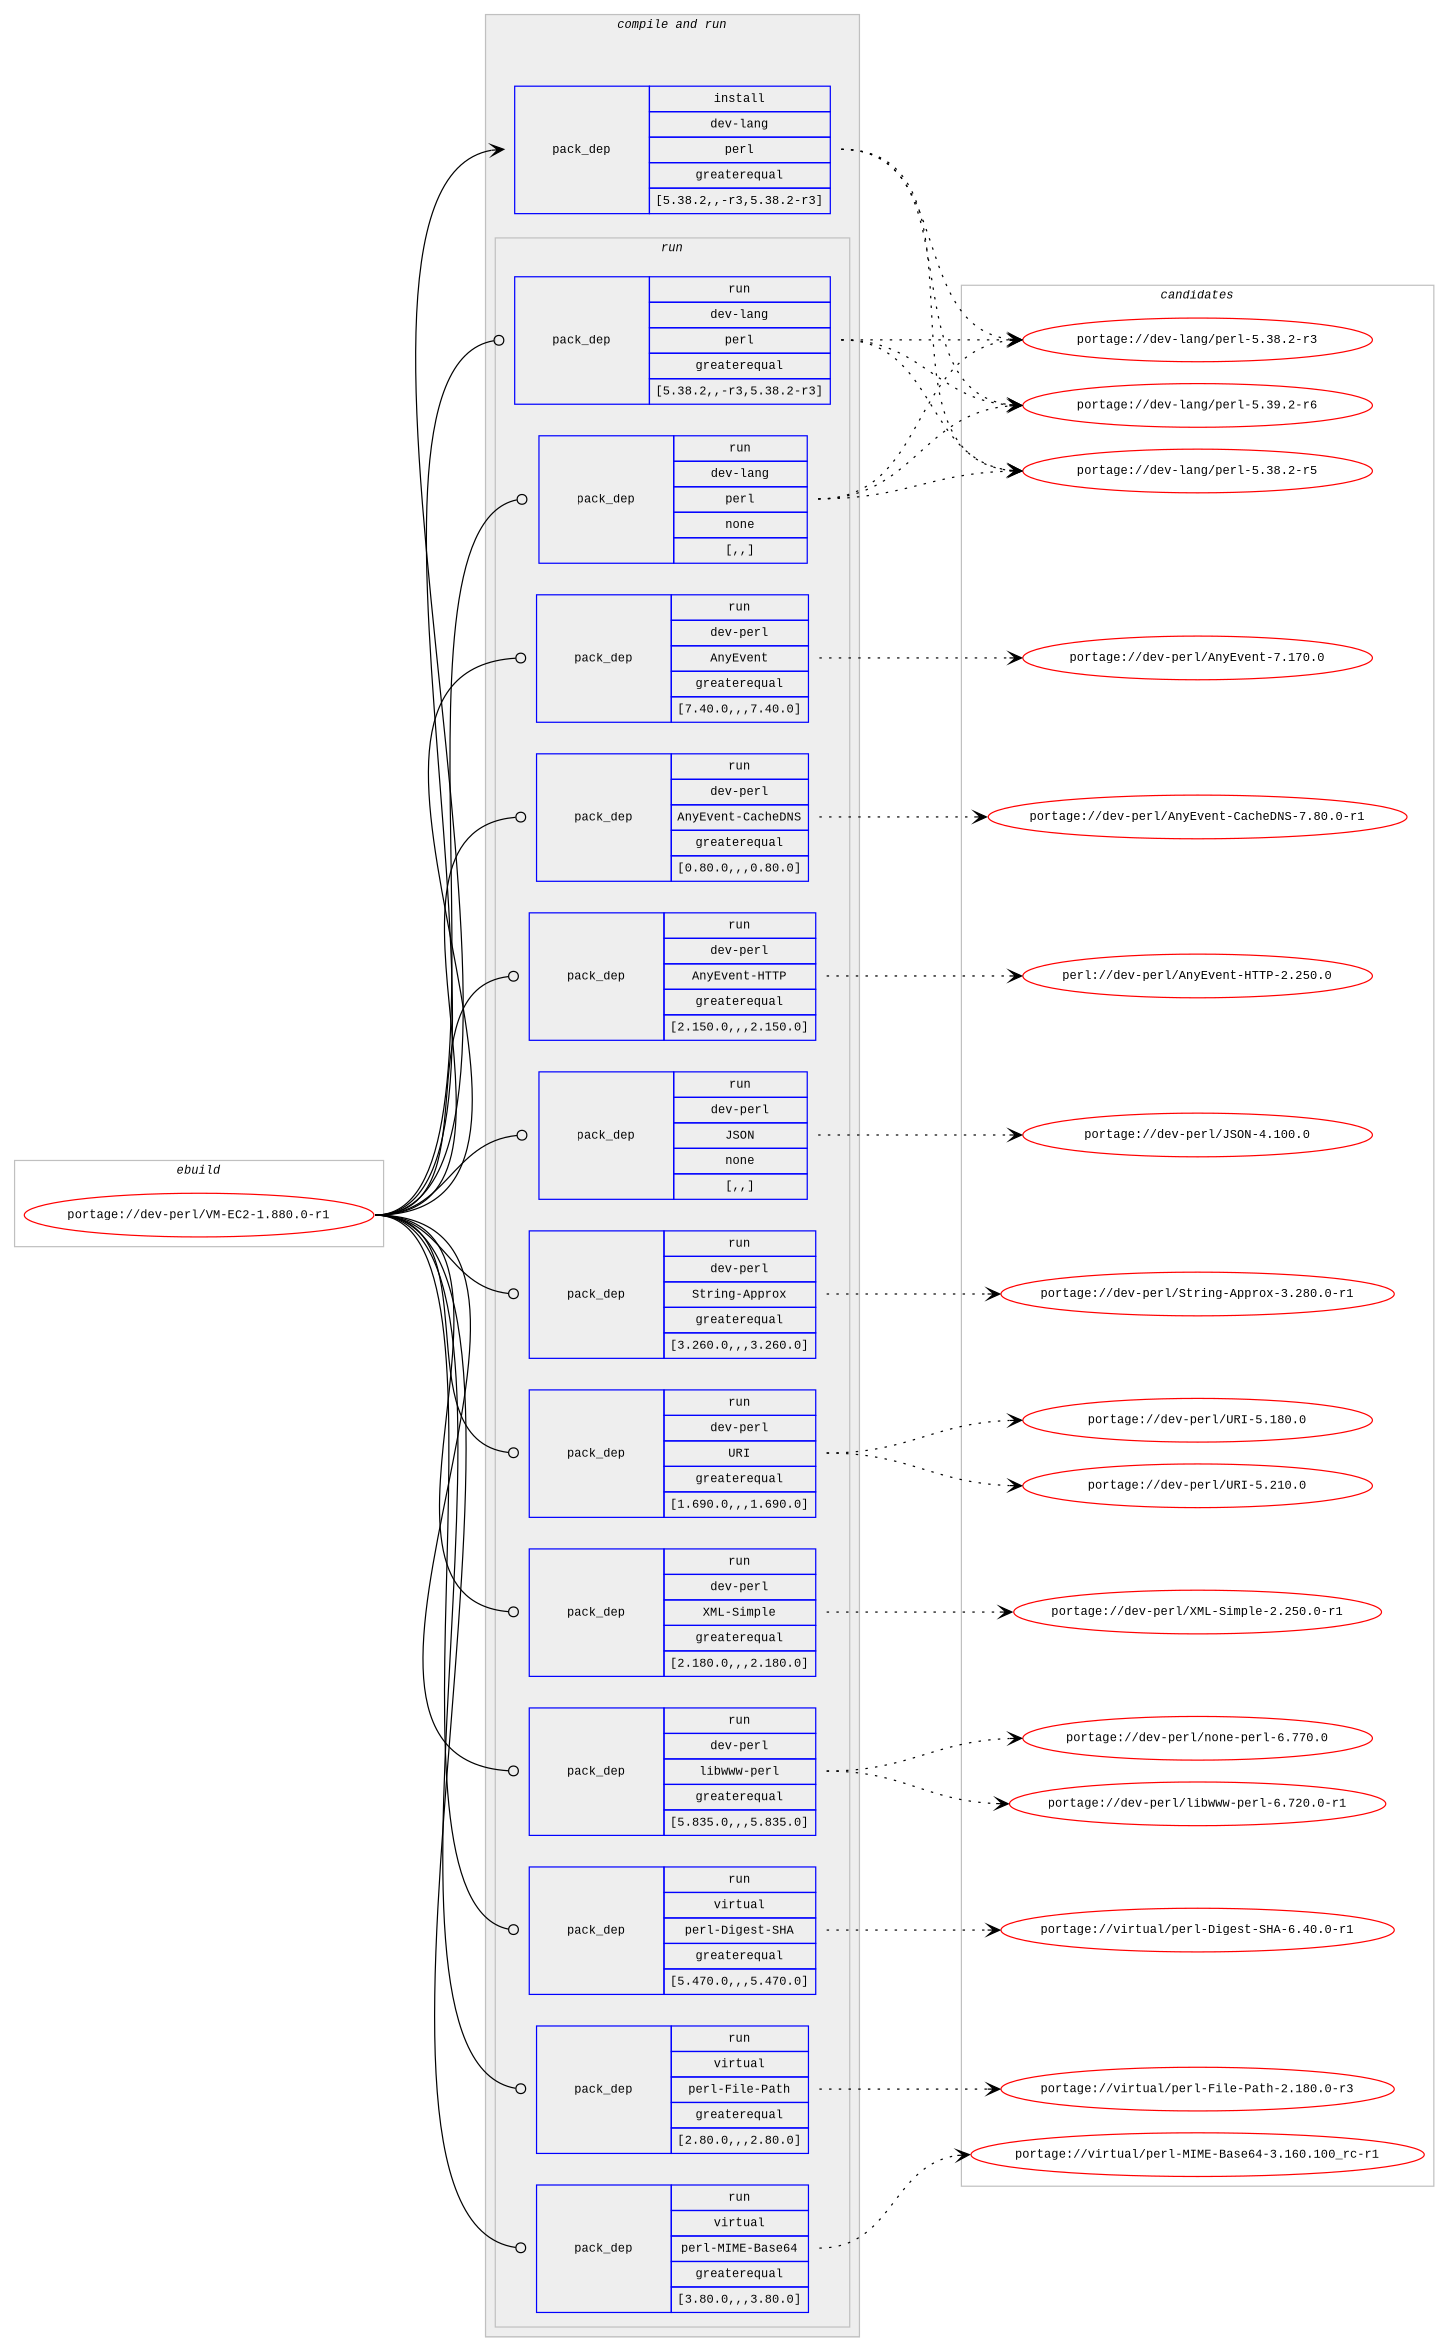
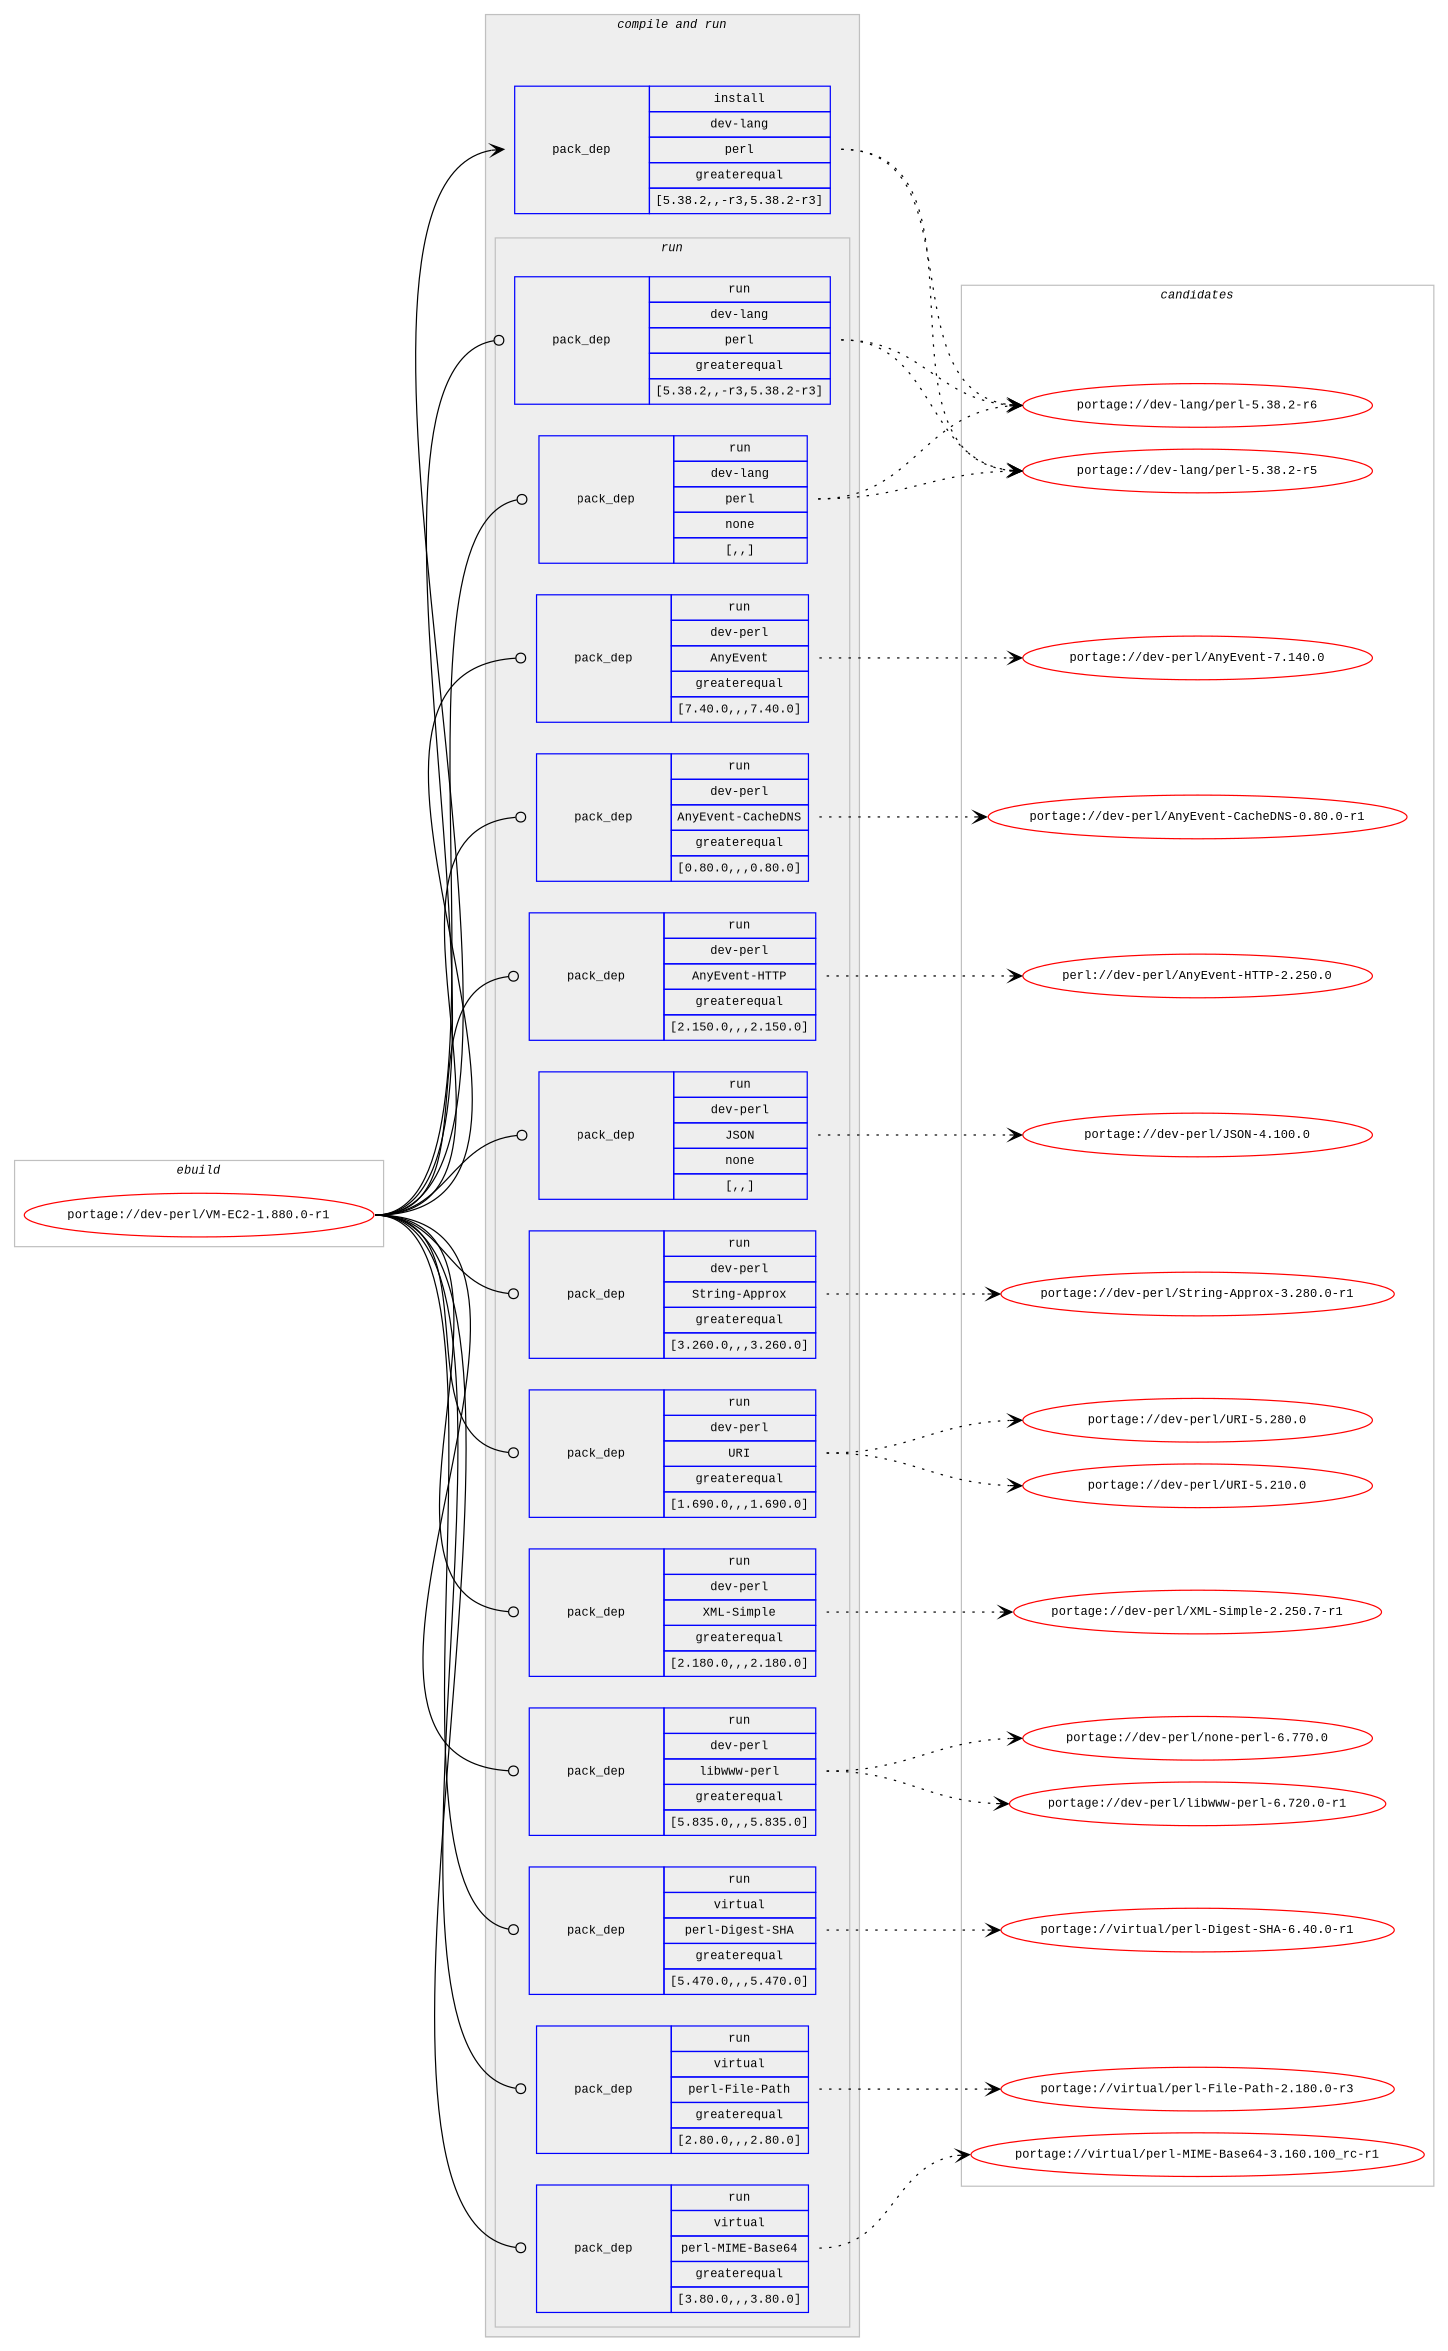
  digraph {
    compound=true
    concentrate=true
    fontname="Liberation Mono"
    fontsize=10
    newrank=true
    rankdir=LR
    ranksep=1.5
    node [color=red fontname="Liberation Mono" fontsize=10]
    edge [arrowhead=vee fontname="Liberation Mono" headport=w style=dotted tailport=e weight=100]
    n1 [label="portage://dev-perl/VM-EC2-1.880.0-r1" width=4]
    n2 [color=blue label=<<TABLE BORDER="0" CELLBORDER="1" CELLSPACING="0" CELLPADDING="4" WIDTH="220"><TR><TD ROWSPAN="6" CELLPADDING="30">pack_dep</TD></TR><TR><TD WIDTH="110">install</TD></TR><TR><TD>dev-lang</TD></TR><TR><TD>perl</TD></TR><TR><TD>greaterequal</TD></TR><TR><TD>[5.38.2,,-r3,5.38.2-r3]</TD></TR></TABLE>> shape=none]
    n3 [color=blue label=<<TABLE BORDER="0" CELLBORDER="1" CELLSPACING="0" CELLPADDING="4" WIDTH="220"><TR><TD ROWSPAN="6" CELLPADDING="30">pack_dep</TD></TR><TR><TD WIDTH="110">run</TD></TR><TR><TD>dev-lang</TD></TR><TR><TD>perl</TD></TR><TR><TD>greaterequal</TD></TR><TR><TD>[5.38.2,,-r3,5.38.2-r3]</TD></TR></TABLE>> shape=none]
    n4 [color=blue label=<<TABLE BORDER="0" CELLBORDER="1" CELLSPACING="0" CELLPADDING="4" WIDTH="220"><TR><TD ROWSPAN="6" CELLPADDING="30">pack_dep</TD></TR><TR><TD WIDTH="110">run</TD></TR><TR><TD>dev-lang</TD></TR><TR><TD>perl</TD></TR><TR><TD>none</TD></TR><TR><TD>[,,]</TD></TR></TABLE>> shape=none]
    n5 [color=blue label=<<TABLE BORDER="0" CELLBORDER="1" CELLSPACING="0" CELLPADDING="4" WIDTH="220"><TR><TD ROWSPAN="6" CELLPADDING="30">pack_dep</TD></TR><TR><TD WIDTH="110">run</TD></TR><TR><TD>dev-perl</TD></TR><TR><TD>AnyEvent</TD></TR><TR><TD>greaterequal</TD></TR><TR><TD>[7.40.0,,,7.40.0]</TD></TR></TABLE>> shape=none]
    n6 [color=blue label=<<TABLE BORDER="0" CELLBORDER="1" CELLSPACING="0" CELLPADDING="4" WIDTH="220"><TR><TD ROWSPAN="6" CELLPADDING="30">pack_dep</TD></TR><TR><TD WIDTH="110">run</TD></TR><TR><TD>dev-perl</TD></TR><TR><TD>AnyEvent-CacheDNS</TD></TR><TR><TD>greaterequal</TD></TR><TR><TD>[0.80.0,,,0.80.0]</TD></TR></TABLE>> shape=none]
    n7 [color=blue label=<<TABLE BORDER="0" CELLBORDER="1" CELLSPACING="0" CELLPADDING="4" WIDTH="220"><TR><TD ROWSPAN="6" CELLPADDING="30">pack_dep</TD></TR><TR><TD WIDTH="110">run</TD></TR><TR><TD>dev-perl</TD></TR><TR><TD>AnyEvent-HTTP</TD></TR><TR><TD>greaterequal</TD></TR><TR><TD>[2.150.0,,,2.150.0]</TD></TR></TABLE>> shape=none]
    n8 [color=blue label=<<TABLE BORDER="0" CELLBORDER="1" CELLSPACING="0" CELLPADDING="4" WIDTH="220"><TR><TD ROWSPAN="6" CELLPADDING="30">pack_dep</TD></TR><TR><TD WIDTH="110">run</TD></TR><TR><TD>dev-perl</TD></TR><TR><TD>JSON</TD></TR><TR><TD>none</TD></TR><TR><TD>[,,]</TD></TR></TABLE>> shape=none]
    n9 [color=blue label=<<TABLE BORDER="0" CELLBORDER="1" CELLSPACING="0" CELLPADDING="4" WIDTH="220"><TR><TD ROWSPAN="6" CELLPADDING="30">pack_dep</TD></TR><TR><TD WIDTH="110">run</TD></TR><TR><TD>dev-perl</TD></TR><TR><TD>String-Approx</TD></TR><TR><TD>greaterequal</TD></TR><TR><TD>[3.260.0,,,3.260.0]</TD></TR></TABLE>> shape=none]
    n10 [color=blue label=<<TABLE BORDER="0" CELLBORDER="1" CELLSPACING="0" CELLPADDING="4" WIDTH="220"><TR><TD ROWSPAN="6" CELLPADDING="30">pack_dep</TD></TR><TR><TD WIDTH="110">run</TD></TR><TR><TD>dev-perl</TD></TR><TR><TD>URI</TD></TR><TR><TD>greaterequal</TD></TR><TR><TD>[1.690.0,,,1.690.0]</TD></TR></TABLE>> shape=none]
    n11 [color=blue label=<<TABLE BORDER="0" CELLBORDER="1" CELLSPACING="0" CELLPADDING="4" WIDTH="220"><TR><TD ROWSPAN="6" CELLPADDING="30">pack_dep</TD></TR><TR><TD WIDTH="110">run</TD></TR><TR><TD>dev-perl</TD></TR><TR><TD>XML-Simple</TD></TR><TR><TD>greaterequal</TD></TR><TR><TD>[2.180.0,,,2.180.0]</TD></TR></TABLE>> shape=none]
    n12 [color=blue label=<<TABLE BORDER="0" CELLBORDER="1" CELLSPACING="0" CELLPADDING="4" WIDTH="220"><TR><TD ROWSPAN="6" CELLPADDING="30">pack_dep</TD></TR><TR><TD WIDTH="110">run</TD></TR><TR><TD>dev-perl</TD></TR><TR><TD>libwww-perl</TD></TR><TR><TD>greaterequal</TD></TR><TR><TD>[5.835.0,,,5.835.0]</TD></TR></TABLE>> shape=none]
    n13 [color=blue label=<<TABLE BORDER="0" CELLBORDER="1" CELLSPACING="0" CELLPADDING="4" WIDTH="220"><TR><TD ROWSPAN="6" CELLPADDING="30">pack_dep</TD></TR><TR><TD WIDTH="110">run</TD></TR><TR><TD>virtual</TD></TR><TR><TD>perl-Digest-SHA</TD></TR><TR><TD>greaterequal</TD></TR><TR><TD>[5.470.0,,,5.470.0]</TD></TR></TABLE>> shape=none]
    n14 [color=blue label=<<TABLE BORDER="0" CELLBORDER="1" CELLSPACING="0" CELLPADDING="4" WIDTH="220"><TR><TD ROWSPAN="6" CELLPADDING="30">pack_dep</TD></TR><TR><TD WIDTH="110">run</TD></TR><TR><TD>virtual</TD></TR><TR><TD>perl-File-Path</TD></TR><TR><TD>greaterequal</TD></TR><TR><TD>[2.80.0,,,2.80.0]</TD></TR></TABLE>> shape=none]
    n15 [color=blue label=<<TABLE BORDER="0" CELLBORDER="1" CELLSPACING="0" CELLPADDING="4" WIDTH="220"><TR><TD ROWSPAN="6" CELLPADDING="30">pack_dep</TD></TR><TR><TD WIDTH="110">run</TD></TR><TR><TD>virtual</TD></TR><TR><TD>perl-MIME-Base64</TD></TR><TR><TD>greaterequal</TD></TR><TR><TD>[3.80.0,,,3.80.0]</TD></TR></TABLE>> shape=none]
-   n16 [label="portage://dev-lang/perl-5.39.2-r6" width=4]
+   n16 [label="portage://dev-lang/perl-5.38.2-r6" width=4]
    n17 [label="portage://dev-lang/perl-5.38.2-r5" width=4]
-   n18 [label="portage://dev-lang/perl-5.38.2-r3" width=4]
-   n19 [label="portage://dev-perl/AnyEvent-7.170.0" width=4]
-   n20 [label="portage://dev-perl/AnyEvent-CacheDNS-7.80.0-r1" width=4]
+   n19 [label="portage://dev-perl/AnyEvent-7.140.0" width=4]
+   n20 [label="portage://dev-perl/AnyEvent-CacheDNS-0.80.0-r1" width=4]
    n21 [label="perl://dev-perl/AnyEvent-HTTP-2.250.0" width=4]
    n22 [label="portage://dev-perl/JSON-4.100.0" width=4]
    n23 [label="portage://dev-perl/String-Approx-3.280.0-r1" width=4]
-   n24 [label="portage://dev-perl/URI-5.180.0" width=4]
+   n24 [label="portage://dev-perl/URI-5.280.0" width=4]
    n25 [label="portage://dev-perl/URI-5.210.0" width=4]
    n26 [label="portage://virtual/perl-MIME-Base64-3.160.100_rc-r1" width=4]
-   n27 [label="portage://dev-perl/XML-Simple-2.250.0-r1" width=4]
+   n27 [label="portage://dev-perl/XML-Simple-2.250.7-r1" width=4]
    n28 [label="portage://dev-perl/none-perl-6.770.0" width=4]
    n29 [label="portage://dev-perl/libwww-perl-6.720.0-r1" width=4]
    n30 [label="portage://virtual/perl-Digest-SHA-6.40.0-r1" width=4]
    n31 [label="portage://virtual/perl-File-Path-2.180.0-r3" width=4]
    subgraph cluster_1 {
      color=gray
      label=<<i>ebuild</i>>
      n1
    }
    subgraph cluster_2 {
      color=gray
      label=<<i>dependencies</i>>
      subgraph cluster_3 {
        color=gray
        fillcolor="#eeeeee"
        label=<<i>compile</i>>
        style=filled
        subgraph sub_4 {
          color=gray
          fillcolor="#eeeeee"
          label=<<i>compile</i>>
          style=filled
          n2
        }
      }
      subgraph cluster_5 {
        color=gray
        fillcolor="#eeeeee"
        label=<<i>compile and run</i>>
        style=filled
      }
      subgraph cluster_6 {
        color=gray
        fillcolor="#eeeeee"
        label=<<i>run</i>>
        style=filled
        subgraph sub_7 {
          color=gray
          fillcolor="#eeeeee"
          label=<<i>run</i>>
          style=filled
          n3
        }
        subgraph sub_8 {
          color=gray
          fillcolor="#eeeeee"
          label=<<i>run</i>>
          style=filled
          n4
        }
        subgraph sub_9 {
          color=gray
          fillcolor="#eeeeee"
          label=<<i>run</i>>
          style=filled
          n5
        }
        subgraph sub_10 {
          color=gray
          fillcolor="#eeeeee"
          label=<<i>run</i>>
          style=filled
          n6
        }
        subgraph sub_11 {
          color=gray
          fillcolor="#eeeeee"
          label=<<i>run</i>>
          style=filled
          n7
        }
        subgraph sub_12 {
          color=gray
          fillcolor="#eeeeee"
          label=<<i>run</i>>
          style=filled
          n8
        }
        subgraph sub_13 {
          color=gray
          fillcolor="#eeeeee"
          label=<<i>run</i>>
          style=filled
          n9
        }
        subgraph sub_14 {
          color=gray
          fillcolor="#eeeeee"
          label=<<i>run</i>>
          style=filled
          n10
        }
        subgraph sub_15 {
          color=gray
          fillcolor="#eeeeee"
          label=<<i>run</i>>
          style=filled
          n11
        }
        subgraph sub_16 {
          color=gray
          fillcolor="#eeeeee"
          label=<<i>run</i>>
          style=filled
          n12
        }
        subgraph sub_17 {
          color=gray
          fillcolor="#eeeeee"
          label=<<i>run</i>>
          style=filled
          n13
        }
        subgraph sub_18 {
          color=gray
          fillcolor="#eeeeee"
          label=<<i>run</i>>
          style=filled
          n14
        }
        subgraph sub_19 {
          color=gray
          fillcolor="#eeeeee"
          label=<<i>run</i>>
          style=filled
          n15
        }
      }
    }
    subgraph cluster_20 {
      color=gray
      label=<<i>candidates</i>>
      rank=same
      subgraph sub_21 {
        color=black
        label=<<i>candidates</i>>
        nodesep=1
        rank=same
        n16
        n17
-       n18
      }
      subgraph sub_22 {
        color=black
        label=<<i>candidates</i>>
        nodesep=1
        rank=same
        n16
        n17
-       n18
      }
      subgraph sub_23 {
        color=black
        label=<<i>candidates</i>>
        nodesep=1
        rank=same
        n16
        n17
-       n18
      }
      subgraph sub_24 {
        color=black
        label=<<i>candidates</i>>
        nodesep=1
        rank=same
        n19
      }
      subgraph sub_25 {
        color=black
        label=<<i>candidates</i>>
        nodesep=1
        rank=same
        n20
      }
      subgraph sub_26 {
        color=black
        label=<<i>candidates</i>>
        nodesep=1
        rank=same
        n21
      }
      subgraph sub_27 {
        color=black
        label=<<i>candidates</i>>
        nodesep=1
        rank=same
        n22
      }
      subgraph sub_28 {
        color=black
        label=<<i>candidates</i>>
        nodesep=1
        rank=same
        n23
      }
      subgraph sub_29 {
        color=black
        label=<<i>candidates</i>>
        nodesep=1
        rank=same
        n24
        n25
      }
      subgraph sub_30 {
        color=black
        label=<<i>candidates</i>>
        nodesep=1
        rank=same
        n26
      }
      subgraph sub_31 {
        color=black
        label=<<i>candidates</i>>
        nodesep=1
        rank=same
        n27
      }
      subgraph sub_32 {
        color=black
        label=<<i>candidates</i>>
        nodesep=1
        rank=same
        n28
        n29
      }
      subgraph sub_33 {
        color=black
        label=<<i>candidates</i>>
        nodesep=1
        rank=same
        n30
      }
      subgraph sub_34 {
        color=black
        label=<<i>candidates</i>>
        nodesep=1
        rank=same
        n31
      }
    }
    n1 -> n2 [style=solid weight=20]
    n1 -> n3 [arrowhead=odot style=solid weight=20]
    n1 -> n4 [arrowhead=odot style=solid weight=20]
    n1 -> n5 [arrowhead=odot style=solid weight=20]
    n1 -> n6 [arrowhead=odot style=solid weight=20]
    n1 -> n7 [arrowhead=odot style=solid weight=20]
    n1 -> n8 [arrowhead=odot style=solid weight=20]
    n1 -> n9 [arrowhead=odot style=solid weight=20]
    n1 -> n10 [arrowhead=odot style=solid weight=20]
    n1 -> n11 [arrowhead=odot style=solid weight=20]
    n1 -> n12 [arrowhead=odot style=solid weight=20]
    n1 -> n13 [arrowhead=odot style=solid weight=20]
    n1 -> n14 [arrowhead=odot style=solid weight=20]
    n1 -> n15 [arrowhead=odot style=solid weight=20]
    n2 -> n16
    n2 -> n17
-   n2 -> n18
    n3 -> n16
    n3 -> n17
-   n3 -> n18
    n4 -> n16
    n4 -> n17
-   n4 -> n18
    n5 -> n19
    n6 -> n20
    n7 -> n21
    n8 -> n22
    n9 -> n23
    n10 -> n24
    n10 -> n25
    n11 -> n27
    n12 -> n28
    n12 -> n29
    n13 -> n30
    n14 -> n31
    n15 -> n26
  }
